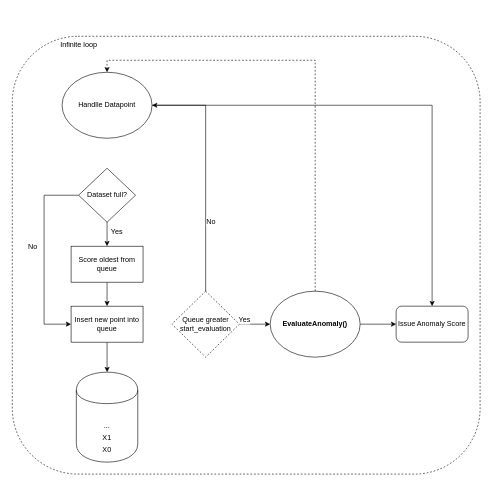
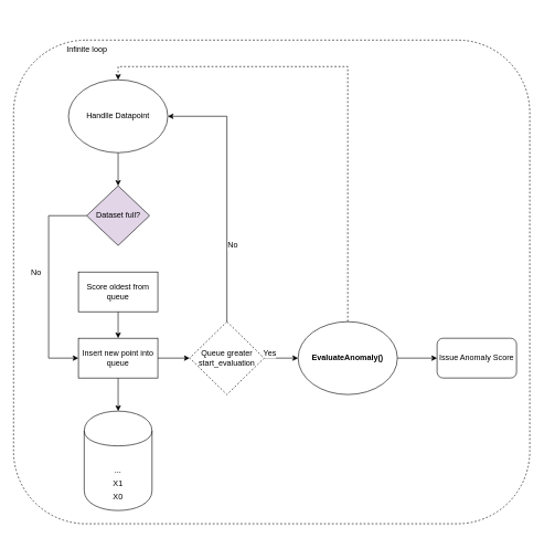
  <mxCell id="0" />
  <mxCell id="1" parent="0" />
- <mxCell id="2" style="edgeStyle=orthogonalEdgeStyle;rounded=0;orthogonalLoop=1;jettySize=auto;html=1;" parent="1" source="3" target="30" edge="1"><mxGeometry relative="1" as="geometry" /></mxCell>
+ <mxCell id="2" style="edgeStyle=orthogonalEdgeStyle;rounded=0;orthogonalLoop=1;jettySize=auto;html=1;entryX=0.5;entryY=0;entryDx=0;entryDy=0;" parent="1" source="3" target="8" edge="1"><mxGeometry relative="1" as="geometry" /></mxCell>
  <mxCell id="3" value="Handlle Datapoint" style="ellipse;whiteSpace=wrap;html=1;" parent="1" vertex="1"><mxGeometry x="103" y="120" width="150" height="110" as="geometry" /></mxCell>
  <mxCell id="4" style="edgeStyle=orthogonalEdgeStyle;rounded=0;orthogonalLoop=1;jettySize=auto;html=1;exitX=0;exitY=0.5;exitDx=0;exitDy=0;entryX=0;entryY=0.5;entryDx=0;entryDy=0;" parent="1" source="8" target="13" edge="1"><mxGeometry relative="1" as="geometry"><mxPoint x="3" y="420" as="targetPoint" /><Array as="points"><mxPoint x="73" y="325" /><mxPoint x="73" y="540" /></Array></mxGeometry></mxCell>
  <mxCell id="5" value="&lt;div&gt;No&lt;/div&gt;" style="text;html=1;align=center;verticalAlign=middle;resizable=0;points=[];labelBackgroundColor=#ffffff;" parent="4" vertex="1" connectable="0"><mxGeometry x="0.143" y="25" relative="1" as="geometry"><mxPoint x="-45" y="-38.5" as="offset" /></mxGeometry></mxCell>
- <mxCell id="6" style="edgeStyle=orthogonalEdgeStyle;rounded=0;orthogonalLoop=1;jettySize=auto;html=1;exitX=0.5;exitY=1;exitDx=0;exitDy=0;entryX=0.5;entryY=0;entryDx=0;entryDy=0;" parent="1" source="8" target="10" edge="1"><mxGeometry relative="1" as="geometry" /></mxCell>
- <mxCell id="7" value="&lt;div&gt;Yes&lt;/div&gt;" style="text;html=1;align=center;verticalAlign=middle;resizable=0;points=[];labelBackgroundColor=#ffffff;" parent="6" vertex="1" connectable="0"><mxGeometry x="0.032" y="-10" relative="1" as="geometry"><mxPoint x="25" y="-6" as="offset" /></mxGeometry></mxCell>
- <mxCell id="8" value="Dataset full?" style="rhombus;whiteSpace=wrap;html=1;" parent="1" vertex="1"><mxGeometry x="130.5" y="280" width="95" height="90" as="geometry" /></mxCell>
+ <mxCell id="8" value="Dataset full?" style="rhombus;whiteSpace=wrap;html=1;fillColor=#e1d5e7;" parent="1" vertex="1"><mxGeometry x="130.5" y="280" width="95" height="90" as="geometry" /></mxCell>
  <mxCell id="9" style="edgeStyle=orthogonalEdgeStyle;rounded=0;orthogonalLoop=1;jettySize=auto;html=1;exitX=0.5;exitY=1;exitDx=0;exitDy=0;entryX=0.5;entryY=0;entryDx=0;entryDy=0;" parent="1" source="10" target="13" edge="1"><mxGeometry relative="1" as="geometry" /></mxCell>
  <mxCell id="10" value="Score oldest from queue" style="rounded=0;whiteSpace=wrap;html=1;" parent="1" vertex="1"><mxGeometry x="118" y="410" width="120" height="60" as="geometry" /></mxCell>
  <mxCell id="11" style="edgeStyle=orthogonalEdgeStyle;rounded=0;orthogonalLoop=1;jettySize=auto;html=1;" parent="1" source="13" target="15" edge="1"><mxGeometry relative="1" as="geometry" /></mxCell>
+ <mxCell id="12" style="edgeStyle=orthogonalEdgeStyle;rounded=0;orthogonalLoop=1;jettySize=auto;html=1;entryX=0;entryY=0.5;entryDx=0;entryDy=0;" parent="1" source="13" target="27" edge="1"><mxGeometry relative="1" as="geometry" /></mxCell>
  <mxCell id="13" value="Insert new point into queue" style="rounded=0;whiteSpace=wrap;html=1;" parent="1" vertex="1"><mxGeometry x="118" y="510" width="120" height="60" as="geometry" /></mxCell>
  <mxCell id="14" value="" style="group" parent="1" vertex="1" connectable="0"><mxGeometry x="126.75" y="620" width="102.5" height="150" as="geometry" /></mxCell>
  <mxCell id="15" value="" style="shape=cylinder;whiteSpace=wrap;html=1;boundedLbl=1;backgroundOutline=1;" parent="14" vertex="1"><mxGeometry width="102.5" height="150" as="geometry" /></mxCell>
  <mxCell id="16" value="&lt;div&gt;X0&lt;/div&gt;" style="text;html=1;strokeColor=none;fillColor=none;align=center;verticalAlign=middle;whiteSpace=wrap;rounded=0;" parent="14" vertex="1"><mxGeometry x="31.25" y="120" width="40" height="20" as="geometry" /></mxCell>
  <mxCell id="17" value="X1" style="text;html=1;strokeColor=none;fillColor=none;align=center;verticalAlign=middle;whiteSpace=wrap;rounded=0;" parent="14" vertex="1"><mxGeometry x="31.25" y="100" width="40" height="20" as="geometry" /></mxCell>
  <mxCell id="18" value="..." style="text;html=1;strokeColor=none;fillColor=none;align=center;verticalAlign=middle;whiteSpace=wrap;rounded=0;" parent="14" vertex="1"><mxGeometry x="31.25" y="80" width="40" height="20" as="geometry" /></mxCell>
  <mxCell id="19" value="" style="group" parent="1" vertex="1" connectable="0"><mxGeometry x="30" y="20" width="470.0" height="40" as="geometry" /></mxCell>
  <mxCell id="20" style="edgeStyle=orthogonalEdgeStyle;rounded=0;orthogonalLoop=1;jettySize=auto;html=1;entryX=0.5;entryY=0;entryDx=0;entryDy=0;strokeColor=#000000;dashed=1;exitX=0.5;exitY=0;exitDx=0;exitDy=0;" parent="1" source="22" target="3" edge="1"><mxGeometry relative="1" as="geometry"><Array as="points"><mxPoint x="525" y="100" /><mxPoint x="178" y="100" /></Array></mxGeometry></mxCell>
  <mxCell id="21" style="edgeStyle=orthogonalEdgeStyle;rounded=0;orthogonalLoop=1;jettySize=auto;html=1;strokeColor=#000000;" parent="1" source="22" target="30" edge="1"><mxGeometry relative="1" as="geometry" /></mxCell>
  <mxCell id="22" value="EvaluateAnomaly()" style="ellipse;whiteSpace=wrap;html=1;fontStyle=1" parent="1" vertex="1"><mxGeometry x="450" y="485" width="150" height="110" as="geometry" /></mxCell>
  <mxCell id="23" style="edgeStyle=orthogonalEdgeStyle;rounded=0;orthogonalLoop=1;jettySize=auto;html=1;entryX=0;entryY=0.5;entryDx=0;entryDy=0;" parent="1" source="27" target="22" edge="1"><mxGeometry relative="1" as="geometry"><mxPoint x="420" y="630" as="targetPoint" /><Array as="points" /></mxGeometry></mxCell>
  <mxCell id="24" value="Yes" style="text;html=1;align=center;verticalAlign=middle;resizable=0;points=[];labelBackgroundColor=#ffffff;" parent="23" vertex="1" connectable="0"><mxGeometry x="-0.617" y="-2" relative="1" as="geometry"><mxPoint x="-1.69" y="-9.85" as="offset" /></mxGeometry></mxCell>
  <mxCell id="25" style="edgeStyle=orthogonalEdgeStyle;rounded=0;orthogonalLoop=1;jettySize=auto;html=1;entryX=1;entryY=0.5;entryDx=0;entryDy=0;" parent="1" source="27" target="3" edge="1"><mxGeometry relative="1" as="geometry"><Array as="points"><mxPoint x="342" y="175" /></Array></mxGeometry></mxCell>
  <mxCell id="26" value="&lt;div&gt;No&lt;/div&gt;" style="text;html=1;align=center;verticalAlign=middle;resizable=0;points=[];labelBackgroundColor=#ffffff;" parent="25" vertex="1" connectable="0"><mxGeometry x="-0.505" y="1" relative="1" as="geometry"><mxPoint x="8.71" y="-16.24" as="offset" /></mxGeometry></mxCell>
  <mxCell id="27" value="Queue greater &lt;br&gt;start_evaluation" style="rhombus;whiteSpace=wrap;html=1;fillColor=none;fontSize=12;dashed=1;" parent="1" vertex="1"><mxGeometry x="286.11" y="485" width="112.5" height="110" as="geometry" /></mxCell>
  <mxCell id="28" value="" style="rounded=1;whiteSpace=wrap;html=1;fillColor=none;dashed=1;" parent="1" vertex="1"><mxGeometry x="20" y="60" width="780" height="730" as="geometry" /></mxCell>
  <mxCell id="29" value="&lt;div&gt;Infinite loop&lt;/div&gt;" style="text;html=1;strokeColor=none;fillColor=none;align=center;verticalAlign=middle;whiteSpace=wrap;rounded=0;dashed=1;" parent="1" vertex="1"><mxGeometry x="90" y="60" width="82" height="30" as="geometry" /></mxCell>
  <mxCell id="30" value="Issue Anomaly Score" style="rounded=1;whiteSpace=wrap;html=1;fillColor=none;" parent="1" vertex="1"><mxGeometry x="660" y="510" width="120" height="60" as="geometry" /></mxCell>
